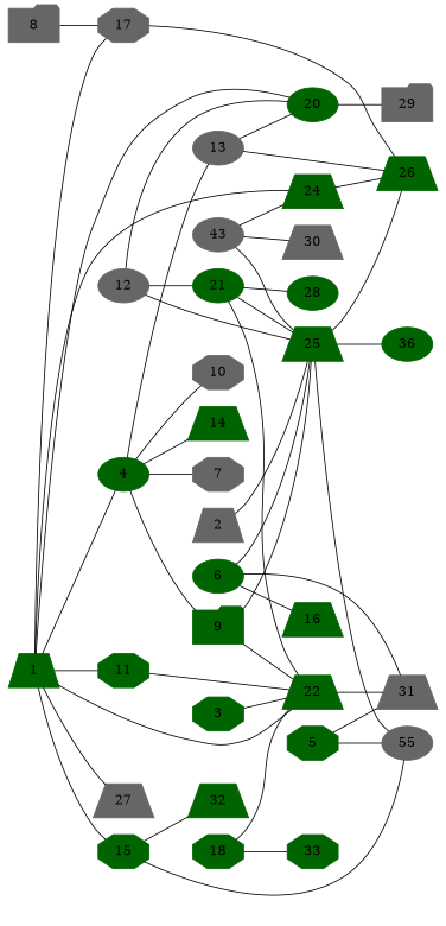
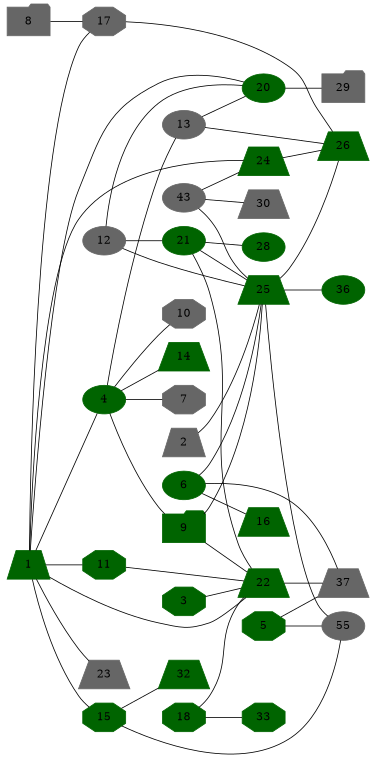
  graph {
    rankdir=LR
    node [color=darkgreen shape=trapezium style=filled]
    edge [weight=1.0]
    4 [shape=ellipse]
    1
    11 [shape=octagon]
    15 [shape=octagon]
    17 [color=gray40 shape=octagon]
    20 [shape=ellipse]
    22
    24
-   27 [color=gray40]
+   27 [color=gray40 label=23]
    7 [color=gray40 shape=octagon]
    9 [shape=folder]
    10 [color=gray40 shape=octagon]
    13 [color=gray40 shape=ellipse]
    14
    n15 [color=gray40 label=55 shape=ellipse]
    32
    26
    29 [color=gray40 shape=folder]
-   31 [color=gray40]
+   31 [color=gray40 label=37]
    2 [color=gray40]
    25
    36 [shape=ellipse]
    3 [shape=octagon]
    5 [shape=octagon]
    6 [shape=ellipse]
    16
    8 [color=gray40 shape=folder]
    12 [color=gray40 shape=ellipse]
    21 [shape=ellipse]
    28 [shape=ellipse]
    18 [shape=octagon]
    33 [shape=octagon]
    n33 [color=gray40 label=43 shape=ellipse]
    30 [color=gray40]
    4 -- 7 [weight=2.0]
    4 -- 9
    4 -- 10
    4 -- 13
    4 -- 14
    1 -- 4
    1 -- 11
    1 -- 15
    1 -- 17
    1 -- 20
    1 -- 22 [weight=2.0]
    1 -- 24
    1 -- 27
    11 -- 22
    15 -- n15
    15 -- 32
    17 -- 26
    20 -- 29
    22 -- 31
    24 -- 26
    9 -- 22
    9 -- 25
    13 -- 20
    13 -- 26 [weight=2.0]
    2 -- 25
    25 -- n15
    25 -- 26 [weight=2.0]
    25 -- 36
    3 -- 22
    5 -- n15
    5 -- 31
    6 -- 31
    6 -- 25
    6 -- 16
    8 -- 17
    12 -- 20
    12 -- 25
    12 -- 21
    21 -- 22
    21 -- 25
    21 -- 28
    18 -- 22
    18 -- 33
    n33 -- 24
    n33 -- 25
    n33 -- 30
  }
